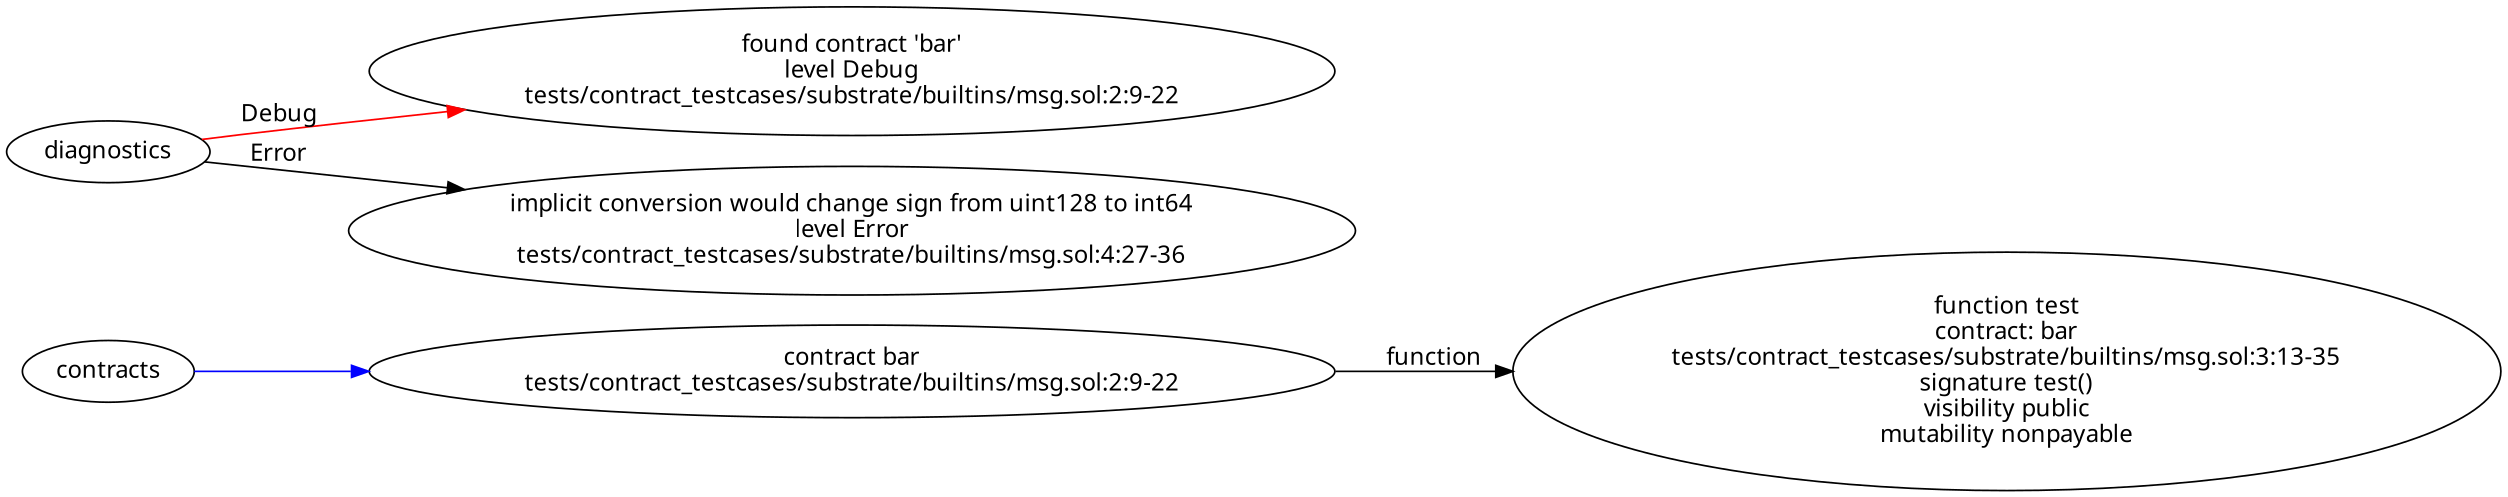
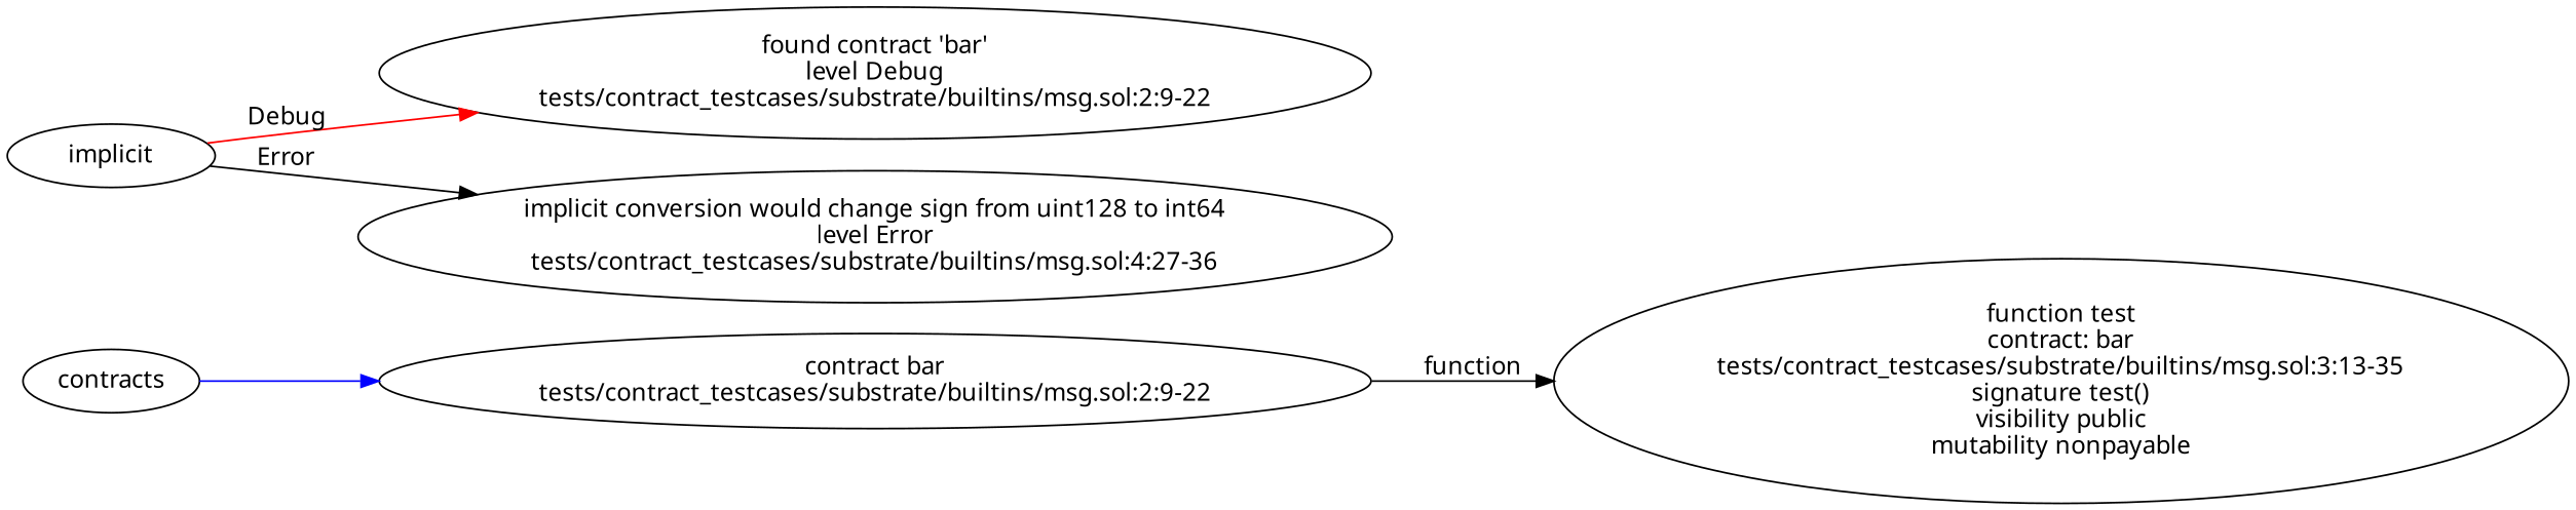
  strict digraph {
    rankdir=LR
    fontname="Noto Sans"
    node [fontname="Noto Sans"]
    edge [color=black fontname="Noto Sans"]
    n1 [label="contract bar\ntests/contract_testcases/substrate/builtins/msg.sol:2:9-22"]
    n2 [label="function test\ncontract: bar\ntests/contract_testcases/substrate/builtins/msg.sol:3:13-35\nsignature test()\nvisibility public\nmutability nonpayable"]
    n3 [label="found contract 'bar'\nlevel Debug\ntests/contract_testcases/substrate/builtins/msg.sol:2:9-22"]
    n4 [label="implicit conversion would change sign from uint128 to int64\nlevel Error\ntests/contract_testcases/substrate/builtins/msg.sol:4:27-36"]
    contracts
-   diagnostics
+   diagnostics [label=implicit]
    n1 -> n2 [label=function]
    contracts -> n1 [color=blue]
    diagnostics -> n3 [label=Debug color=red]
    diagnostics -> n4 [label=Error]
  }
